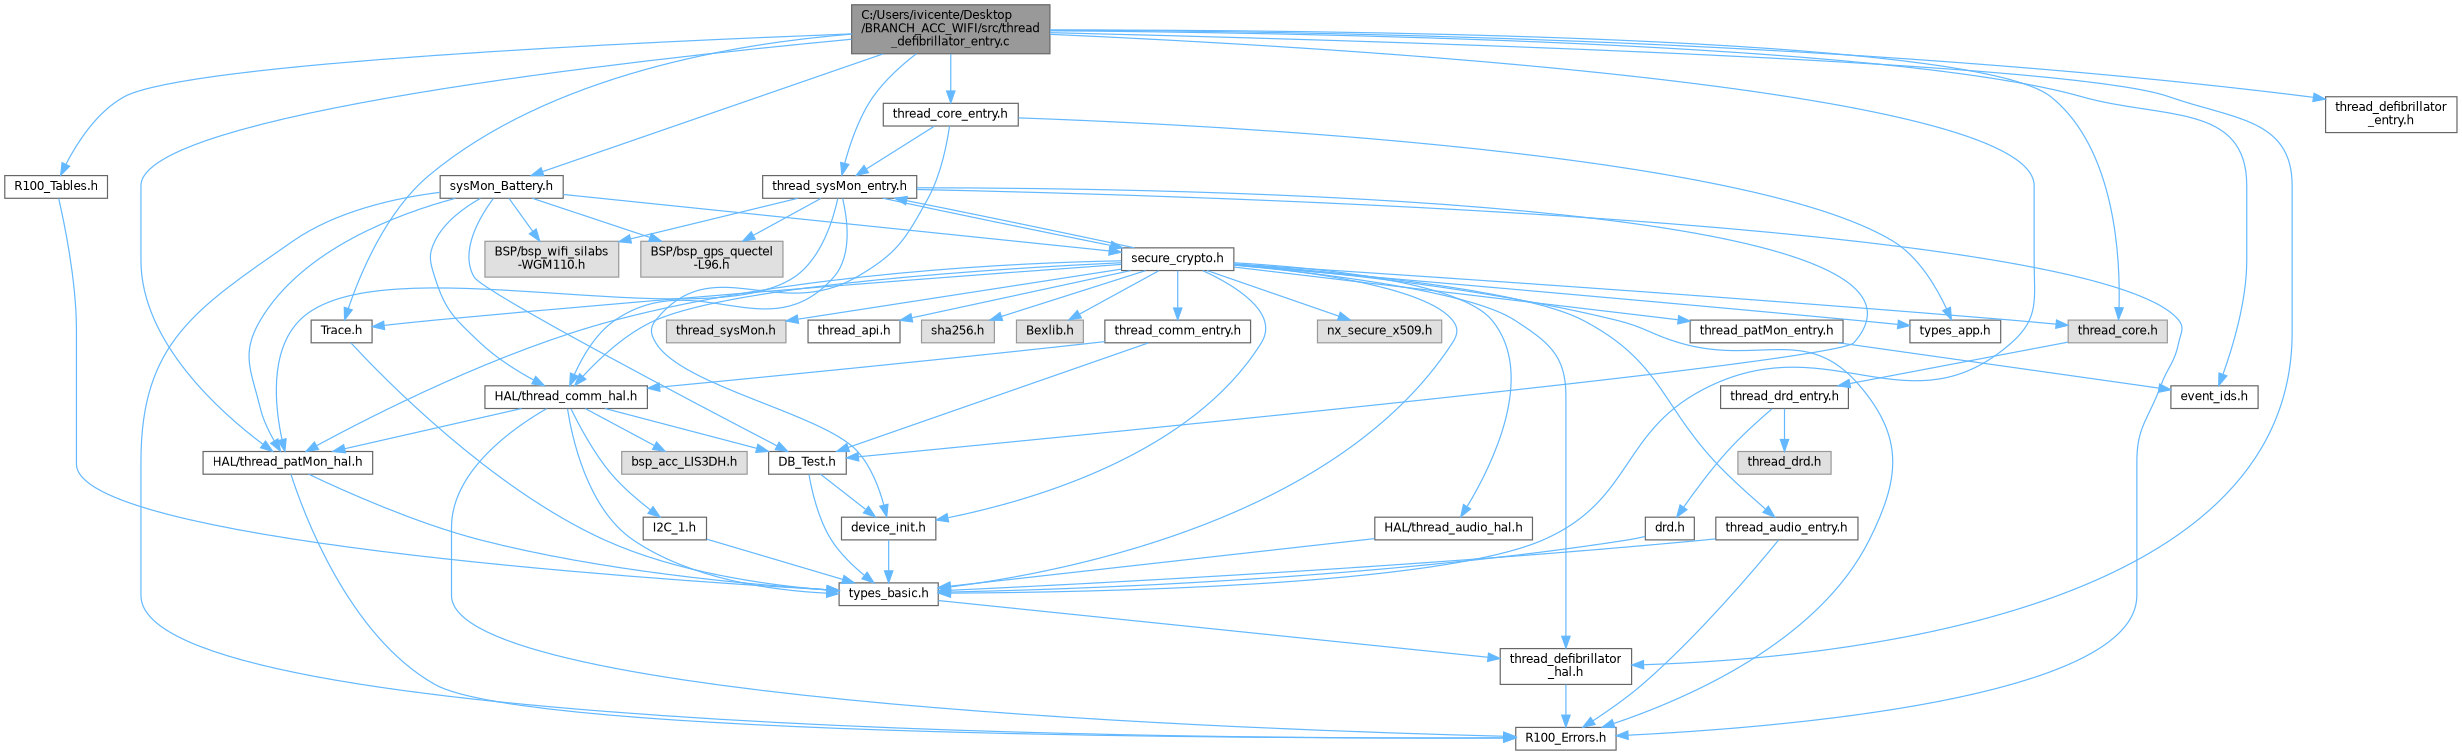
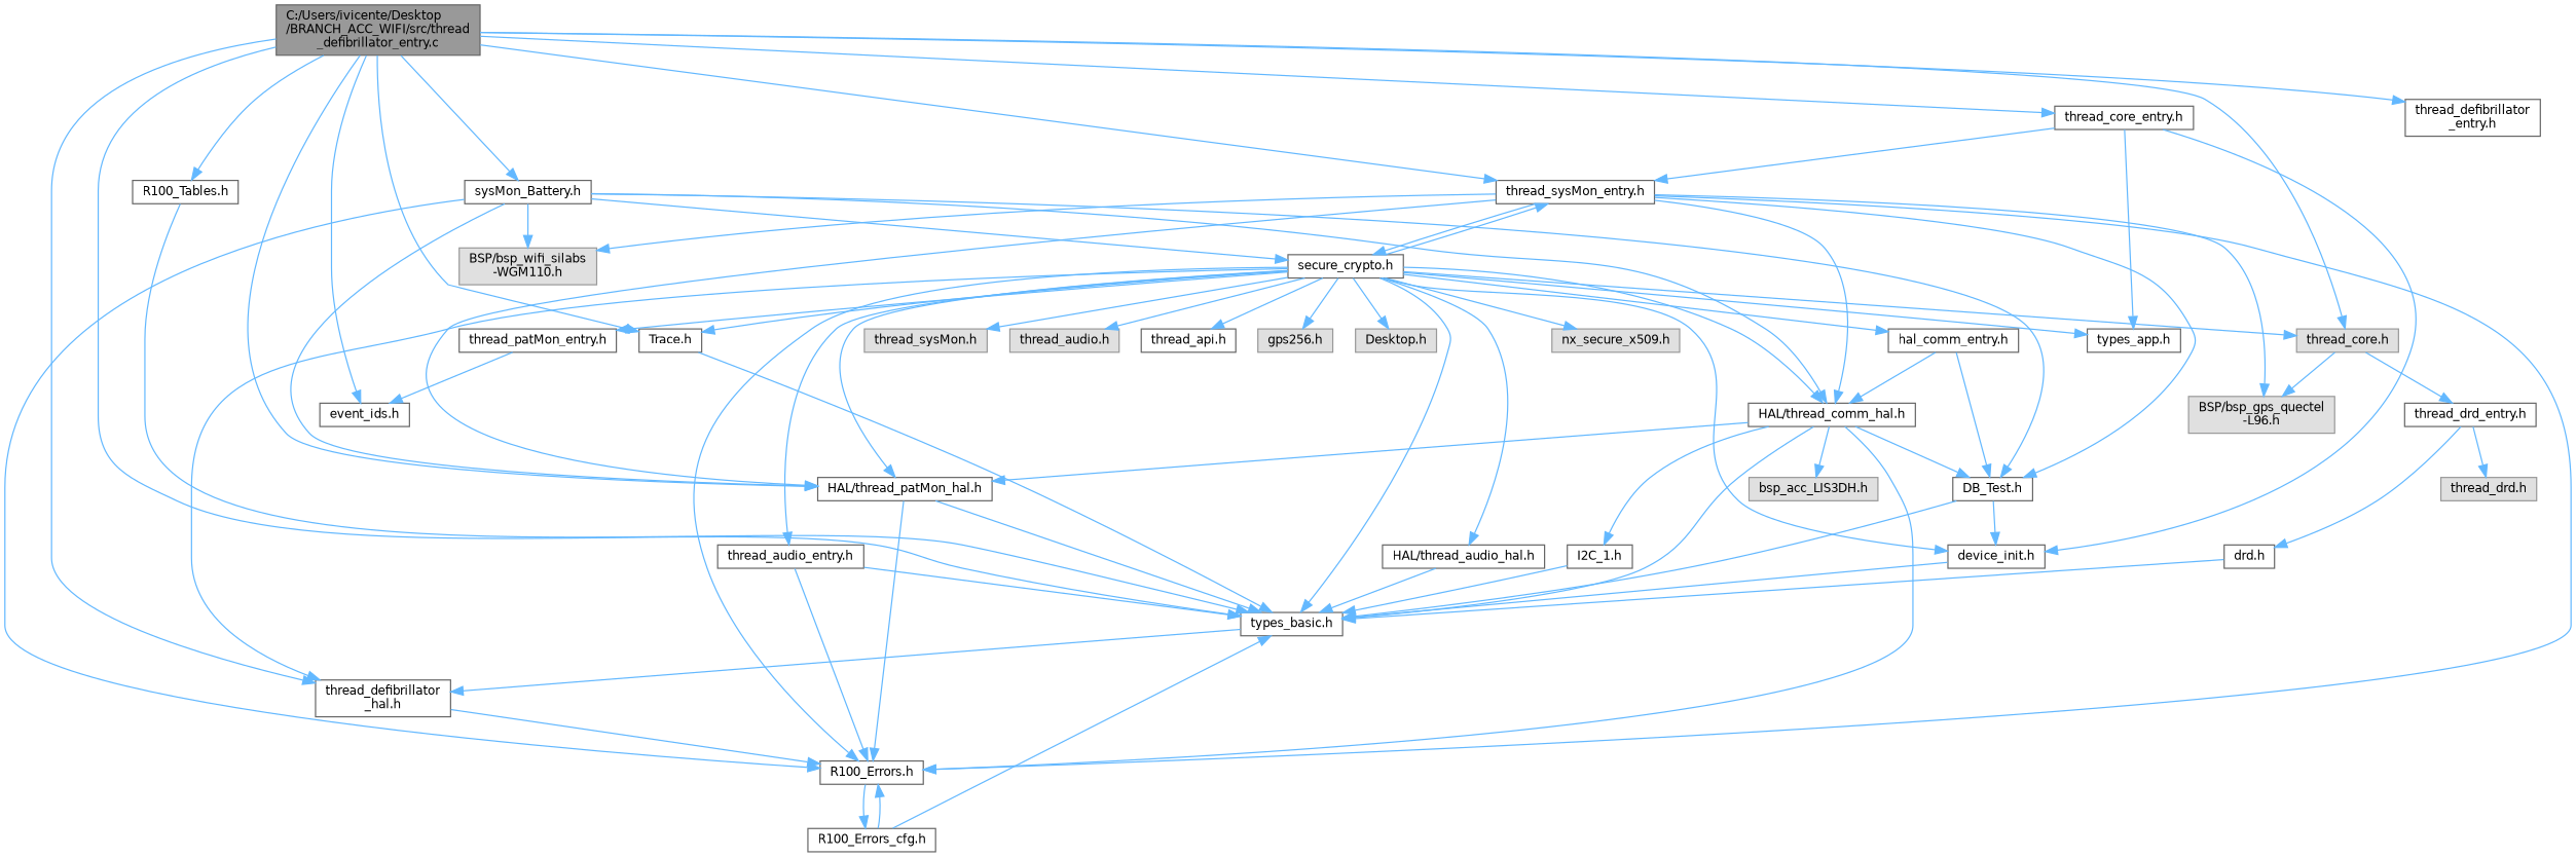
  digraph {
    node [color=grey40 fillcolor=white fontname=Helvetica fontsize=10 shape=box style=filled]
    edge [color=steelblue1 fontname=Helvetica fontsize=10 labelfontname=Helvetica labelfontsize=10 style=solid]
    n1 [color=gray40 fillcolor=grey60 fontcolor=black height=0.2 label="C:/Users/ivicente/Desktop\l/BRANCH_ACC_WIFI/src/thread\l_defibrillator_entry.c" width=0.4]
    n2 [height=0.2 label="Trace.h" width=0.4]
    n3 [height=0.2 label="types_basic.h" width=0.4]
    n4 [height=0.2 label="R100_Tables.h" width=0.4]
    n5 [height=0.2 label="event_ids.h" width=0.4]
    n6 [height=0.2 label="thread_defibrillator\l_hal.h" width=0.4]
    n7 [height=0.2 label="thread_defibrillator\l_entry.h" width=0.4]
    n8 [height=0.2 label="thread_sysMon_entry.h" width=0.4]
    n9 [height=0.2 label="HAL/thread_patMon_hal.h" width=0.4]
    n10 [height=0.2 label="thread_core_entry.h" width=0.4]
    n11 [color=grey60 fillcolor="#E0E0E0" height=0.2 label="thread_core.h" width=0.4]
    n12 [height=0.2 label="sysMon_Battery.h" width=0.4]
    n13 [height=0.2 label="R100_Errors.h" width=0.4]
    n14 [height=0.2 label="HAL/thread_comm_hal.h" width=0.4]
    n15 [height=0.2 label="DB_Test.h" width=0.4]
    n16 [height=0.2 label="secure_crypto.h" width=0.4]
    n17 [color=grey60 fillcolor="#E0E0E0" height=0.2 label="BSP/bsp_wifi_silabs\l-WGM110.h" width=0.4]
    n18 [color=grey60 fillcolor="#E0E0E0" height=0.2 label="BSP/bsp_gps_quectel\l-L96.h" width=0.4]
    n19 [height=0.2 label="device_init.h" width=0.4]
    n20 [height=0.2 label="types_app.h" width=0.4]
    n21 [height=0.2 label="thread_drd_entry.h" width=0.4]
+   n22 [height=0.2 label="R100_Errors_cfg.h" width=0.4]
    n23 [height=0.2 label="drd.h" width=0.4]
    n24 [color=grey60 fillcolor="#E0E0E0" height=0.2 label="thread_drd.h" width=0.4]
    n25 [height=0.2 label="I2C_1.h" width=0.4]
    n26 [color=grey60 fillcolor="#E0E0E0" height=0.2 label="bsp_acc_LIS3DH.h" width=0.4]
    n27 [color=grey60 fillcolor="#E0E0E0" height=0.2 label="nx_secure_x509.h" width=0.4]
    n28 [height=0.2 label="HAL/thread_audio_hal.h" width=0.4]
-   n29 [height=0.2 label="thread_comm_entry.h" width=0.4]
+   n29 [height=0.2 label="hal_comm_entry.h" width=0.4]
    n30 [height=0.2 label="thread_patMon_entry.h" width=0.4]
    n31 [color=grey60 fillcolor="#E0E0E0" height=0.2 label="thread_sysMon.h" width=0.4]
    n32 [height=0.2 label="thread_audio_entry.h" width=0.4]
+   n33 [color=grey60 fillcolor="#E0E0E0" height=0.2 label="thread_audio.h" width=0.4]
    n34 [height=0.2 label="thread_api.h" width=0.4]
-   n35 [color=grey60 fillcolor="#E0E0E0" height=0.2 label="sha256.h" width=0.4]
-   n36 [color=grey60 fillcolor="#E0E0E0" height=0.2 label="Bexlib.h" width=0.4]
+   n35 [color=grey60 fillcolor="#E0E0E0" height=0.2 label="gps256.h" width=0.4]
+   n36 [color=grey60 fillcolor="#E0E0E0" height=0.2 label="Desktop.h" width=0.4]
    n1 -> n2
    n1 -> n3
    n1 -> n4
    n1 -> n5
    n1 -> n6
    n1 -> n7
    n1 -> n8
    n1 -> n9
    n1 -> n10
    n1 -> n11
    n1 -> n12
    n2 -> n3
    n3 -> n6
    n4 -> n3
    n6 -> n13
    n8 -> n9
    n8 -> n13
    n8 -> n14
    n8 -> n15
    n8 -> n16
    n8 -> n17
    n8 -> n18
    n9 -> n3
    n9 -> n13
    n10 -> n8
    n10 -> n19
    n10 -> n20
    n11 -> n21
    n12 -> n9
    n12 -> n13
    n12 -> n14
    n12 -> n15
    n12 -> n16
    n12 -> n17
-   n12 -> n18
+   n11 -> n18
+   n13 -> n22
    n14 -> n3
    n14 -> n9
    n14 -> n13
    n14 -> n15
    n14 -> n25
    n14 -> n26
    n15 -> n3
    n15 -> n19
    n16 -> n2
    n16 -> n3
    n16 -> n6
    n16 -> n8
    n16 -> n9
    n16 -> n11
    n16 -> n13
    n16 -> n14
    n16 -> n19
    n16 -> n20
    n16 -> n27
    n16 -> n28
    n16 -> n29
    n16 -> n30
    n16 -> n31
    n16 -> n32
+   n16 -> n33
    n16 -> n34
    n16 -> n35
    n16 -> n36
    n19 -> n3
    n21 -> n23
    n21 -> n24
+   n22 -> n3
+   n22 -> n13
    n23 -> n3
    n25 -> n3
    n28 -> n3
    n29 -> n14
    n29 -> n15
    n30 -> n5
    n32 -> n3
    n32 -> n13
  }
